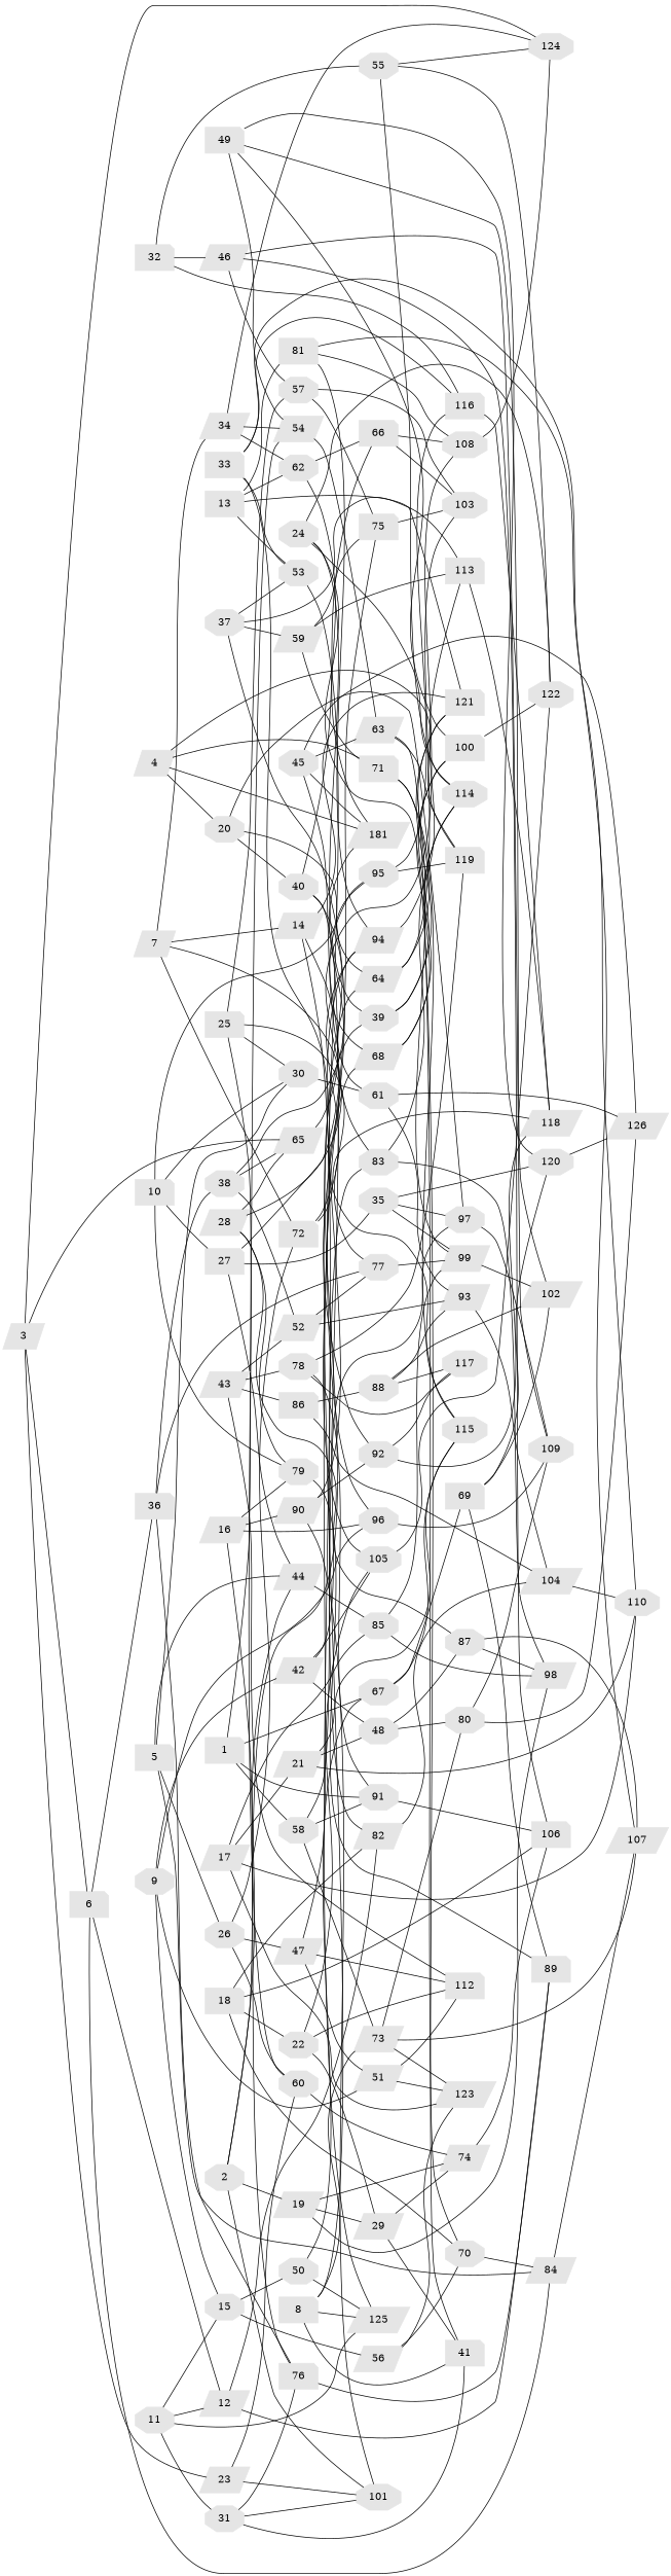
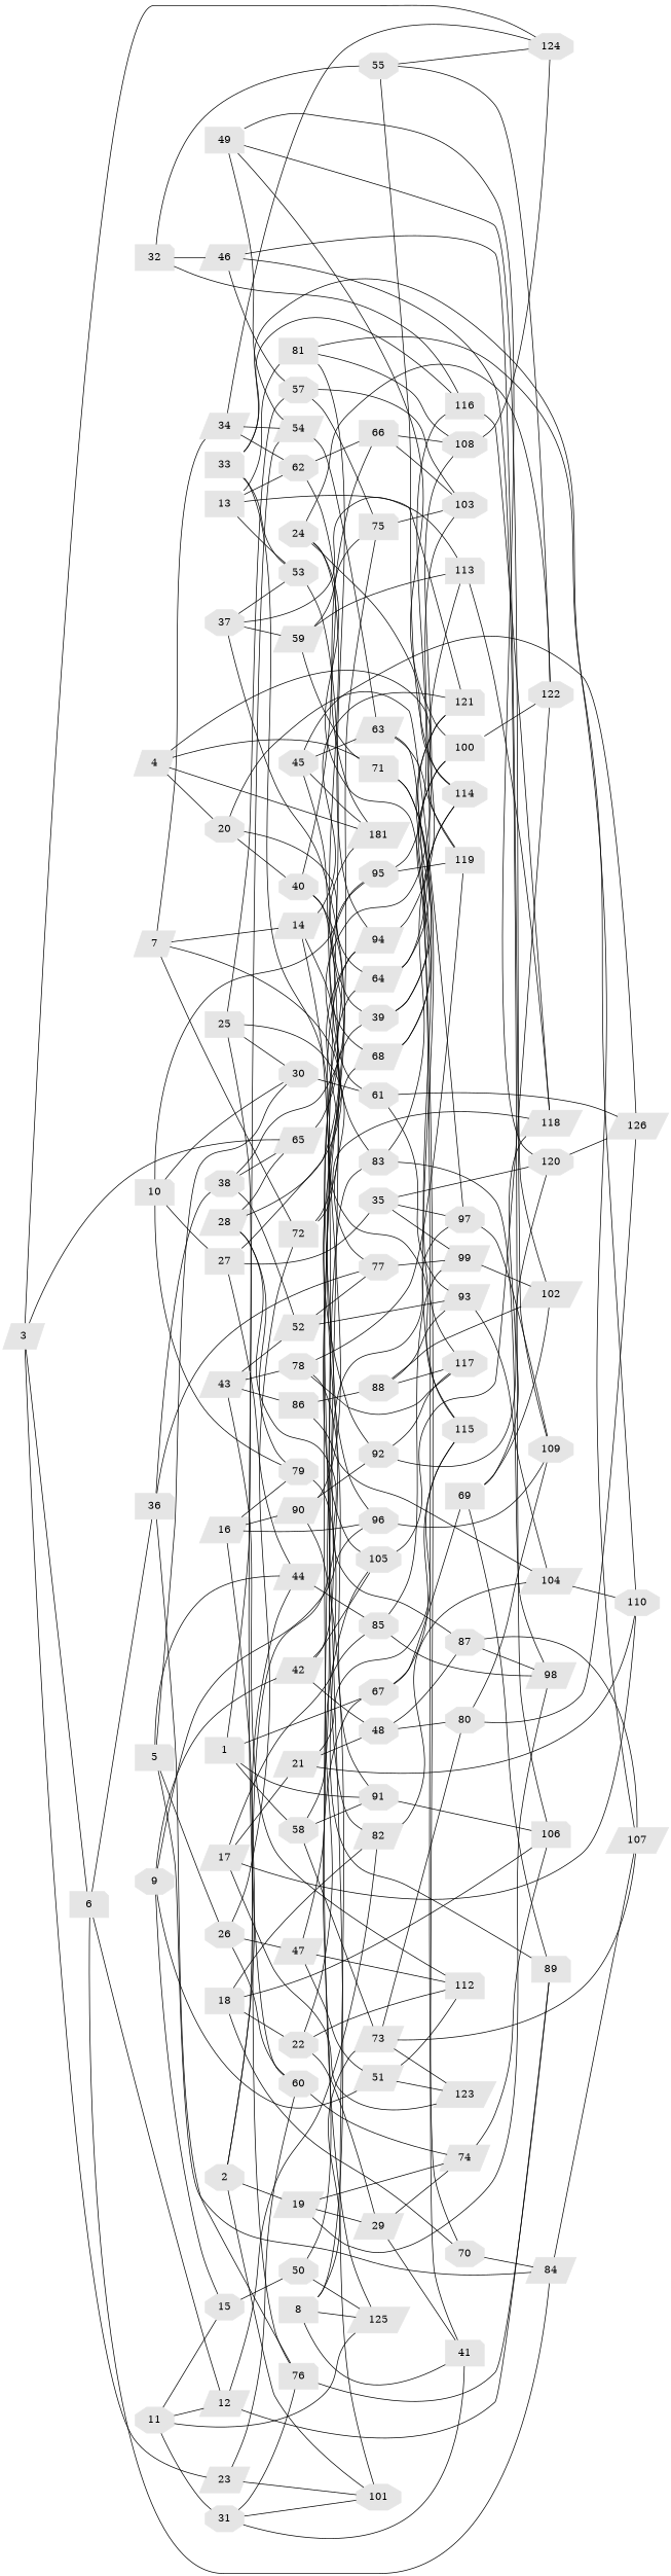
  graph {
    rankdir=LR
    node [color=gray90 shape=octagon style=filled]
    1 [shape=note]
    54 [shape=parallelogram]
    58
    67
    91
    63 [shape=parallelogram]
    73 [shape=parallelogram]
    83
    115
    69 [shape=note]
    106 [shape=note]
    19 [shape=parallelogram]
    2
    39
    44 [shape=parallelogram]
    101
    29 [shape=parallelogram]
    74 [shape=parallelogram]
    98 [shape=parallelogram]
    121 [shape=note]
    100 [shape=note]
    85
    3 [shape=parallelogram]
    6 [shape=note]
    23 [shape=parallelogram]
    65 [shape=parallelogram]
    124
    84 [shape=parallelogram]
    12 [shape=parallelogram]
    36 [shape=note]
    60
    95
    4 [shape=parallelogram]
    20
    71 [shape=note]
    n36 [label=181 shape=parallelogram]
    119 [shape=note]
    64 [shape=parallelogram]
    40
    97
    117
    5 [shape=note]
    26
    30
    72 [shape=note]
    47 [shape=parallelogram]
    61
    107 [shape=parallelogram]
    82 [shape=parallelogram]
    89 [shape=note]
    76 [shape=note]
    77
    38
    7 [shape=parallelogram]
    14 [shape=parallelogram]
    34 [shape=parallelogram]
    125 [shape=parallelogram]
    68 [shape=parallelogram]
    62
    94 [shape=parallelogram]
    118 [shape=parallelogram]
    8 [shape=note]
    41 [shape=note]
    103
    123 [shape=parallelogram]
    80
    9
    15
    42 [shape=parallelogram]
    51 [shape=parallelogram]
    96
    50
-   56 [shape=parallelogram]
    48
    105
    112 [shape=note]
    109
    10 [shape=note]
    27 [shape=note]
    79
    35
    75 [shape=note]
    116 [shape=note]
    11
    31
    104 [shape=parallelogram]
    13 [shape=note]
    53
    81 [shape=note]
    66 [shape=note]
    110
    108
    114
    70
    16 [shape=parallelogram]
    90 [shape=parallelogram]
    92
    17 [shape=parallelogram]
    21 [shape=parallelogram]
    99 [shape=parallelogram]
    18 [shape=note]
    22
    87
    122
    24
    25 [shape=note]
    57
    120
    28 [shape=parallelogram]
    126 [shape=parallelogram]
    93 [shape=parallelogram]
    32 [shape=note]
    46 [shape=parallelogram]
    55
    86 [shape=note]
    88
    33 [shape=note]
    102 [shape=parallelogram]
    52 [shape=parallelogram]
    37
    59 [shape=parallelogram]
    113 [shape=note]
    43 [shape=parallelogram]
    78
    45
    49 [shape=note]
    1 -- 54
    1 -- 58
    1 -- 67
    1 -- 91
    54 -- 63
    58 -- 91
    58 -- 73
    58 -- 83
    67 -- 115
    67 -- 69
    91 -- 106
    63 -- 119
    63 -- 70
    73 -- 107
    73 -- 123
    73 -- 80
    83 -- 98
    83 -- 114
    69 -- 89
    69 -- 120
    69 -- 102
    19 -- 29
    19 -- 74
    19 -- 98
    2 -- 19
    2 -- 39
    2 -- 44
    2 -- 101
    39 -- 121
    39 -- 100
    44 -- 85
    29 -- 74
    29 -- 41
    74 -- 106
    100 -- 122
    85 -- 98
    85 -- 99
    3 -- 6
    3 -- 23
    3 -- 65
    3 -- 124
    6 -- 84
    6 -- 12
    6 -- 36
    23 -- 101
    23 -- 60
    65 -- 95
    84 -- 107
    12 -- 82
    12 -- 89
    36 -- 76
    36 -- 77
    36 -- 38
    60 -- 74
    95 -- 119
    95 -- 116
    4 -- 20
    4 -- 71
    4 -- n36
    4 -- 119
    20 -- 64
    20 -- 40
    20 -- 97
    71 -- 115
-   71 -- 99
+   71 -- 117
    64 -- 121
    64 -- 103
    40 -- 83
    40 -- 82
    40 -- 66
    97 -- 109
    5 -- 44
    5 -- 84
    5 -- 26
    5 -- 30
    26 -- 60
    26 -- 72
    26 -- 47
    30 -- 61
    72 -- 94
    72 -- 118
    47 -- 68
    47 -- 51
    47 -- 112
    61 -- 126
    61 -- 93
    82 -- 104
    76 -- 89
    77 -- 99
    38 -- 65
    38 -- n36
    38 -- 52
    7 -- 115
    7 -- 72
    7 -- 14
    7 -- 34
    14 -- 121
    14 -- 125
    14 -- 68
    34 -- 54
    34 -- 124
    34 -- 62
    68 -- 100
    68 -- 114
    62 -- n36
    62 -- 66
    94 -- 113
    8 -- 73
    8 -- 64
    8 -- 125
    8 -- 41
    80 -- 109
    80 -- 126
    9 -- 15
    9 -- 42
    9 -- 51
    9 -- 96
    15 -- 50
-   15 -- 56
    42 -- 97
    42 -- 48
    42 -- 105
    51 -- 123
    51 -- 112
    96 -- 109
    50 -- 67
    50 -- 125
-   56 -- 123
-   56 -- 70
    48 -- 80
    48 -- 87
    105 -- 122
    10 -- 95
    10 -- 30
    10 -- 27
    10 -- 79
    27 -- 44
    27 -- 35
    27 -- 75
    79 -- 89
    35 -- 97
    35 -- 99
    35 -- 120
    75 -- 103
    116 -- 118
    11 -- 12
    11 -- 125
    11 -- 15
    11 -- 31
    31 -- 101
    31 -- 76
    31 -- 41
    104 -- 110
    13 -- 121
    13 -- 62
    13 -- 53
    13 -- 81
    53 -- 96
    81 -- 94
    81 -- 110
    81 -- 108
    66 -- 103
    66 -- 108
    108 -- 124
    70 -- 84
    16 -- 76
    16 -- 96
    16 -- 79
    16 -- 90
    90 -- 101
    90 -- 94
    90 -- 92
    92 -- 117
    92 -- 118
    17 -- 85
    17 -- 123
    17 -- 110
    17 -- 21
    21 -- 115
    21 -- 48
    21 -- 110
    99 -- 102
    18 -- 106
    18 -- 82
    18 -- 70
    18 -- 22
    22 -- 29
    22 -- 105
    22 -- 112
    87 -- 98
    87 -- 107
    24 -- 39
    24 -- 41
    24 -- 114
    24 -- 122
    25 -- 60
    25 -- 30
    25 -- 77
    25 -- 57
    57 -- 103
    57 -- 75
    120 -- 126
    28 -- 65
    28 -- 79
    28 -- 108
    28 -- 87
    93 -- 104
    32 -- 116
    32 -- 46
    32 -- 55
    46 -- 106
    46 -- 109
    46 -- 57
    55 -- 124
    55 -- 114
    55 -- 122
    86 -- 104
    86 -- 88
    88 -- 117
    88 -- 93
    88 -- 102
    33 -- 107
    33 -- 105
    33 -- 116
    33 -- 53
    52 -- 77
    52 -- 93
    37 -- 53
    37 -- 92
    37 -- 59
    37 -- 113
    59 -- 71
    59 -- 75
    59 -- 113
    113 -- 118
    43 -- 112
    43 -- 86
    43 -- 52
    43 -- 78
    78 -- 91
    78 -- 119
    78 -- 117
    45 -- 63
    45 -- n36
    45 -- 61
    45 -- 126
    49 -- 54
    49 -- 100
    49 -- 120
    49 -- 102
  }
